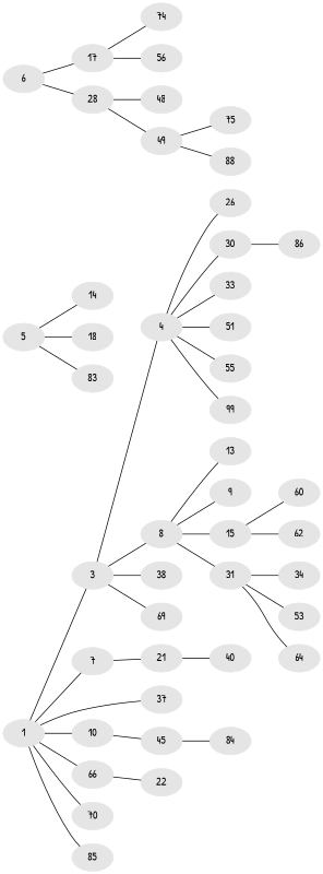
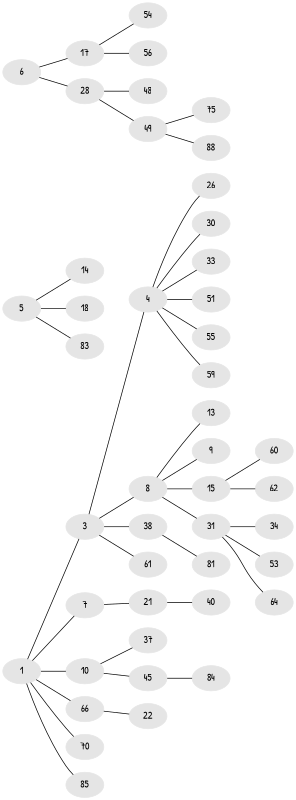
  graph {
    fontname="Patrick Hand"
    rankdir=LR
    node [color=gray90 fontname="Patrick Hand" style=filled]
    edge [fontname="Patrick Hand"]
    1 [super="+2"]
    3
    7 [super="+27+12"]
    10 [super="+92"]
    n5 [label=66 super="+93"]
    37 [super="+58"]
    70
    85
    4 [super="+61+23+45"]
    8
    38 [super="+39"]
-   69
+   69 [label=61]
    14 [super="+24"]
    5
    18 [super="+94+67"]
    83
    17 [super="+29+28+46+43"]
    6
    n19 [label=28]
    21 [super="+44"]
    n21 [label=45]
    22
    26 [super="+63"]
    30 [super="+52"]
    33
    51
    55 [super="+74"]
-   59 [label=99]
+   59
    13 [super="+82+88+95+19+41"]
    9 [super="+35"]
    15 [super="+32"]
    31 [super="+57+50+42"]
-   86
-   54 [label=74]
+   81
+   54
    56
    48
    49
    40
    60
    62
    34
    53 [super="+72+65"]
    64
    84
    75 [super="+96+78"]
    n47 [label=88 super="+91"]
    1 -- 3
    1 -- 7
    1 -- 10
    1 -- n5
-   1 -- 37
+   10 -- 37
    1 -- 70
    1 -- 85
    3 -- 4
    3 -- 8
    3 -- 38
    3 -- 69
    7 -- 21
    10 -- n21
    n5 -- 22
    4 -- 26
    4 -- 30
    4 -- 33
    4 -- 51
    4 -- 55
    4 -- 59
    8 -- 13
    8 -- 9
    8 -- 15
    8 -- 31
+   38 -- 81
    5 -- 14
    5 -- 18
    5 -- 83
    17 -- 54
    17 -- 56
    6 -- 17
    6 -- n19
    n19 -- 48
    n19 -- 49
    21 -- 40
    n21 -- 84
-   30 -- 86
    15 -- 60
    15 -- 62
    31 -- 34
    31 -- 53
    31 -- 64
    49 -- 75
    49 -- n47
  }
